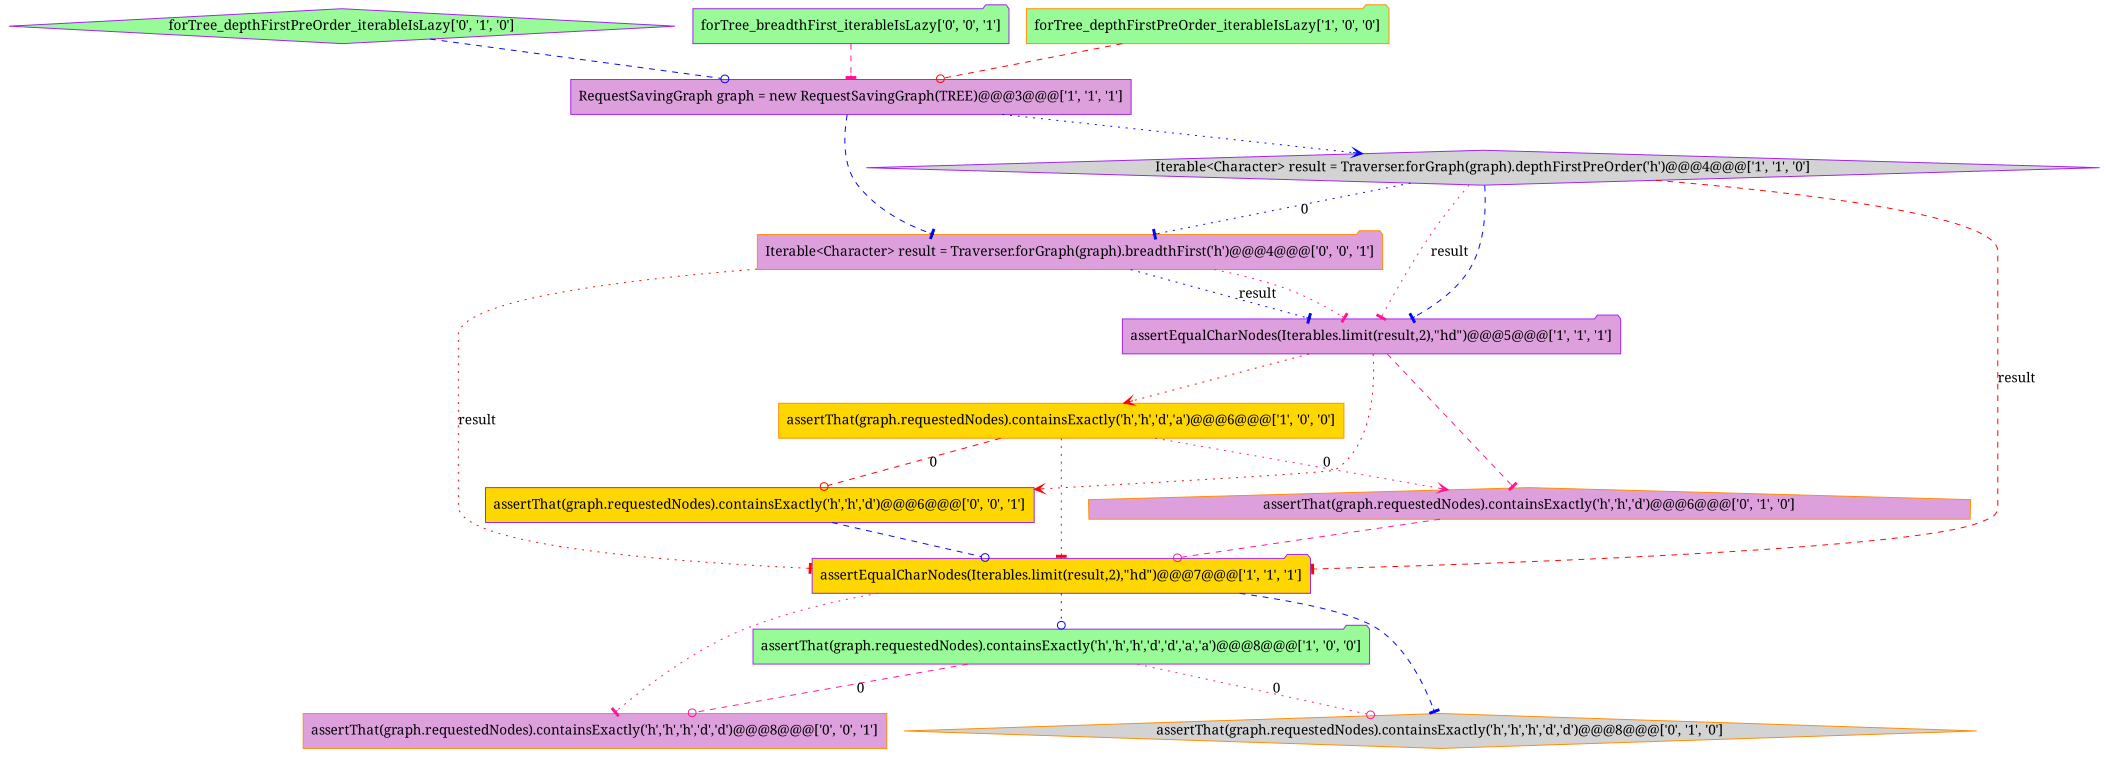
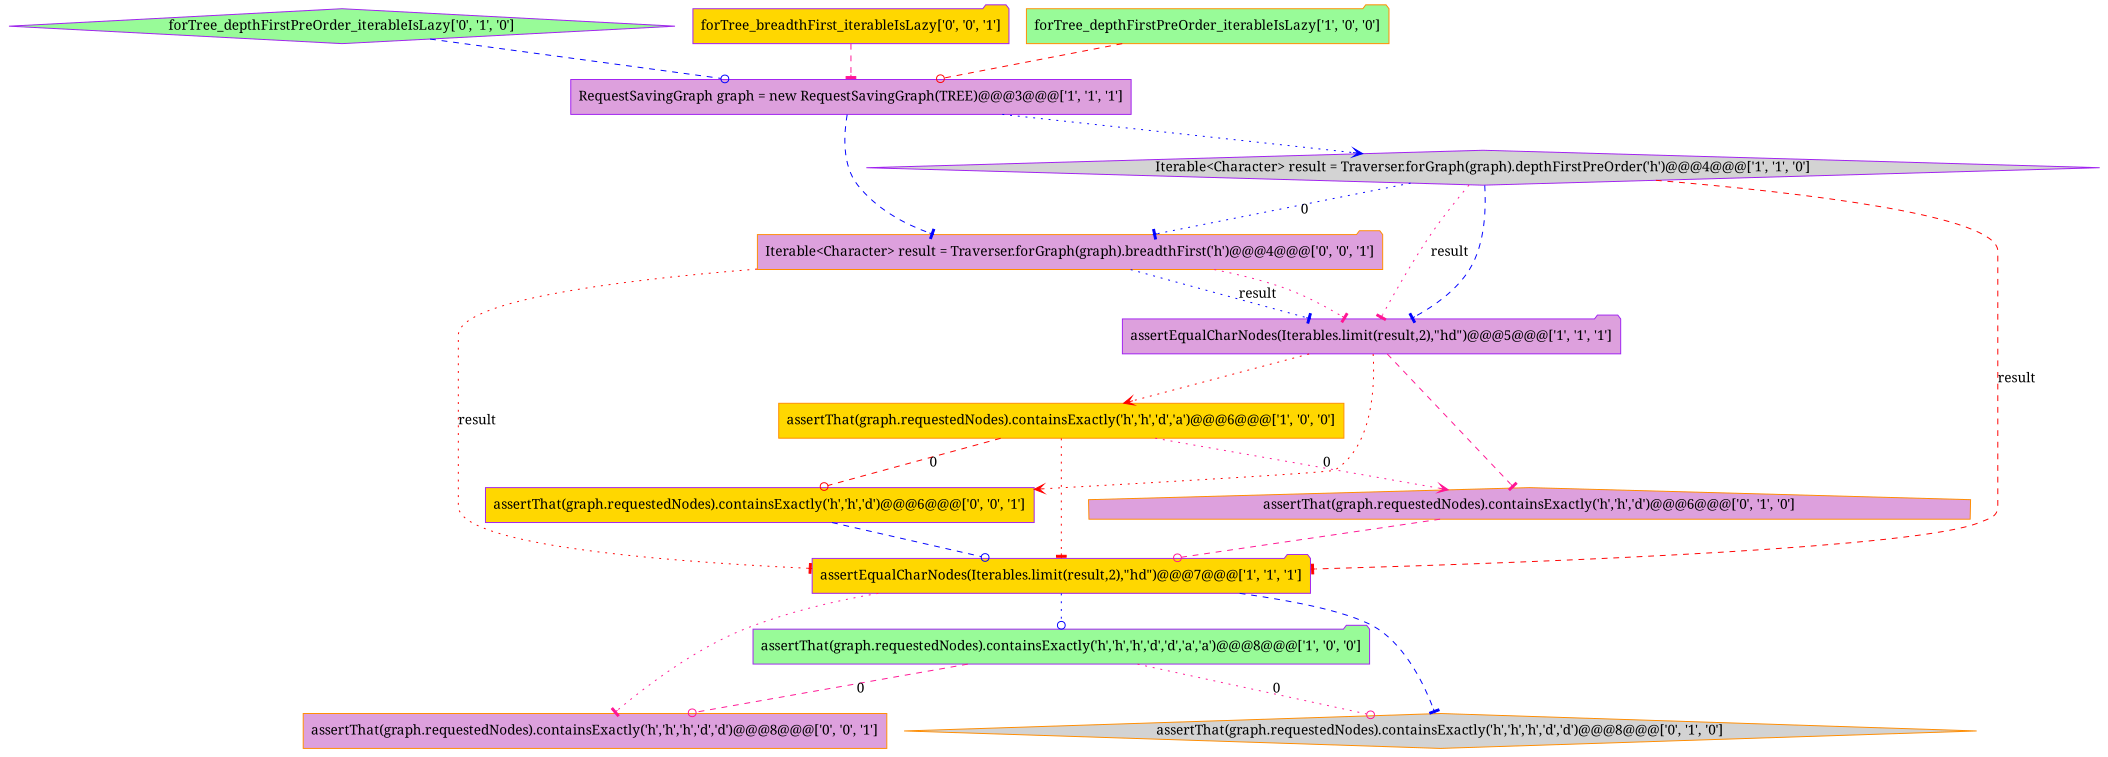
  digraph {
    fontname="Noto Serif"
    node [fillcolor=plum shape=folder style=filled color=purple fontname="Noto Serif"]
    edge [style=dotted color=blue arrowhead=tee fontname="Noto Serif"]
    n1 [fillcolor=lightgrey label="Iterable<Character> result = Traverser.forGraph(graph).depthFirstPreOrder('h')@@@4@@@['1', '1', '0']" shape=diamond]
    n2 [fillcolor=gold label="assertEqualCharNodes(Iterables.limit(result,2),\"hd\")@@@7@@@['1', '1', '1']"]
    n3 [label="Iterable<Character> result = Traverser.forGraph(graph).breadthFirst('h')@@@4@@@['0', '0', '1']" color=darkorange]
    n4 [label="assertEqualCharNodes(Iterables.limit(result,2),\"hd\")@@@5@@@['1', '1', '1']"]
    n5 [fillcolor=gold label="assertThat(graph.requestedNodes).containsExactly('h','h','d','a')@@@6@@@['1', '0', '0']" shape=box color=darkorange]
    n6 [label="assertThat(graph.requestedNodes).containsExactly('h','h','d')@@@6@@@['0', '1', '0']" shape=house color=darkorange]
    n7 [fillcolor=gold label="assertThat(graph.requestedNodes).containsExactly('h','h','d')@@@6@@@['0', '0', '1']" shape=box]
    n8 [fillcolor=palegreen label="forTree_depthFirstPreOrder_iterableIsLazy['0', '1', '0']" shape=diamond]
    n9 [label="RequestSavingGraph graph = new RequestSavingGraph(TREE)@@@3@@@['1', '1', '1']" shape=box]
    n10 [label="assertThat(graph.requestedNodes).containsExactly('h','h','h','d','d')@@@8@@@['0', '0', '1']" shape=box color=darkorange]
    n11 [fillcolor=lightgrey label="assertThat(graph.requestedNodes).containsExactly('h','h','h','d','d')@@@8@@@['0', '1', '0']" shape=diamond color=darkorange]
    n12 [fillcolor=palegreen label="assertThat(graph.requestedNodes).containsExactly('h','h','h','d','d','a','a')@@@8@@@['1', '0', '0']"]
-   n13 [fillcolor=palegreen label="forTree_breadthFirst_iterableIsLazy['0', '0', '1']"]
+   n13 [fillcolor=gold label="forTree_breadthFirst_iterableIsLazy['0', '0', '1']"]
    n14 [fillcolor=palegreen label="forTree_depthFirstPreOrder_iterableIsLazy['1', '0', '0']" color=darkorange]
    n1 -> n2 [label=result style=dashed color=red]
    n1 -> n3 [label=0]
    n1 -> n4 [label=result color=deeppink]
    n1 -> n4 [style=dashed]
    n2 -> n10 [color=deeppink]
    n2 -> n11 [style=dashed]
    n2 -> n12 [arrowhead=odot]
    n3 -> n2 [label=result color=red]
    n3 -> n4 [label=result]
    n3 -> n4 [color=deeppink]
    n4 -> n5 [color=red arrowhead=vee]
    n4 -> n6 [style=dashed color=deeppink]
    n4 -> n7 [color=red arrowhead=vee]
    n5 -> n2 [color=red]
    n5 -> n6 [label=0 color=deeppink arrowhead=vee]
    n5 -> n7 [label=0 style=dashed color=red arrowhead=odot]
    n6 -> n2 [style=dashed color=deeppink arrowhead=odot]
    n7 -> n2 [style=dashed arrowhead=odot]
    n8 -> n9 [style=dashed arrowhead=odot]
    n9 -> n1 [arrowhead=vee]
    n9 -> n3 [style=dashed]
    n12 -> n10 [label=0 style=dashed color=deeppink arrowhead=odot]
    n12 -> n11 [label=0 color=deeppink arrowhead=odot]
    n13 -> n9 [style=dashed color=deeppink]
    n14 -> n9 [style=dashed color=red arrowhead=odot]
  }
